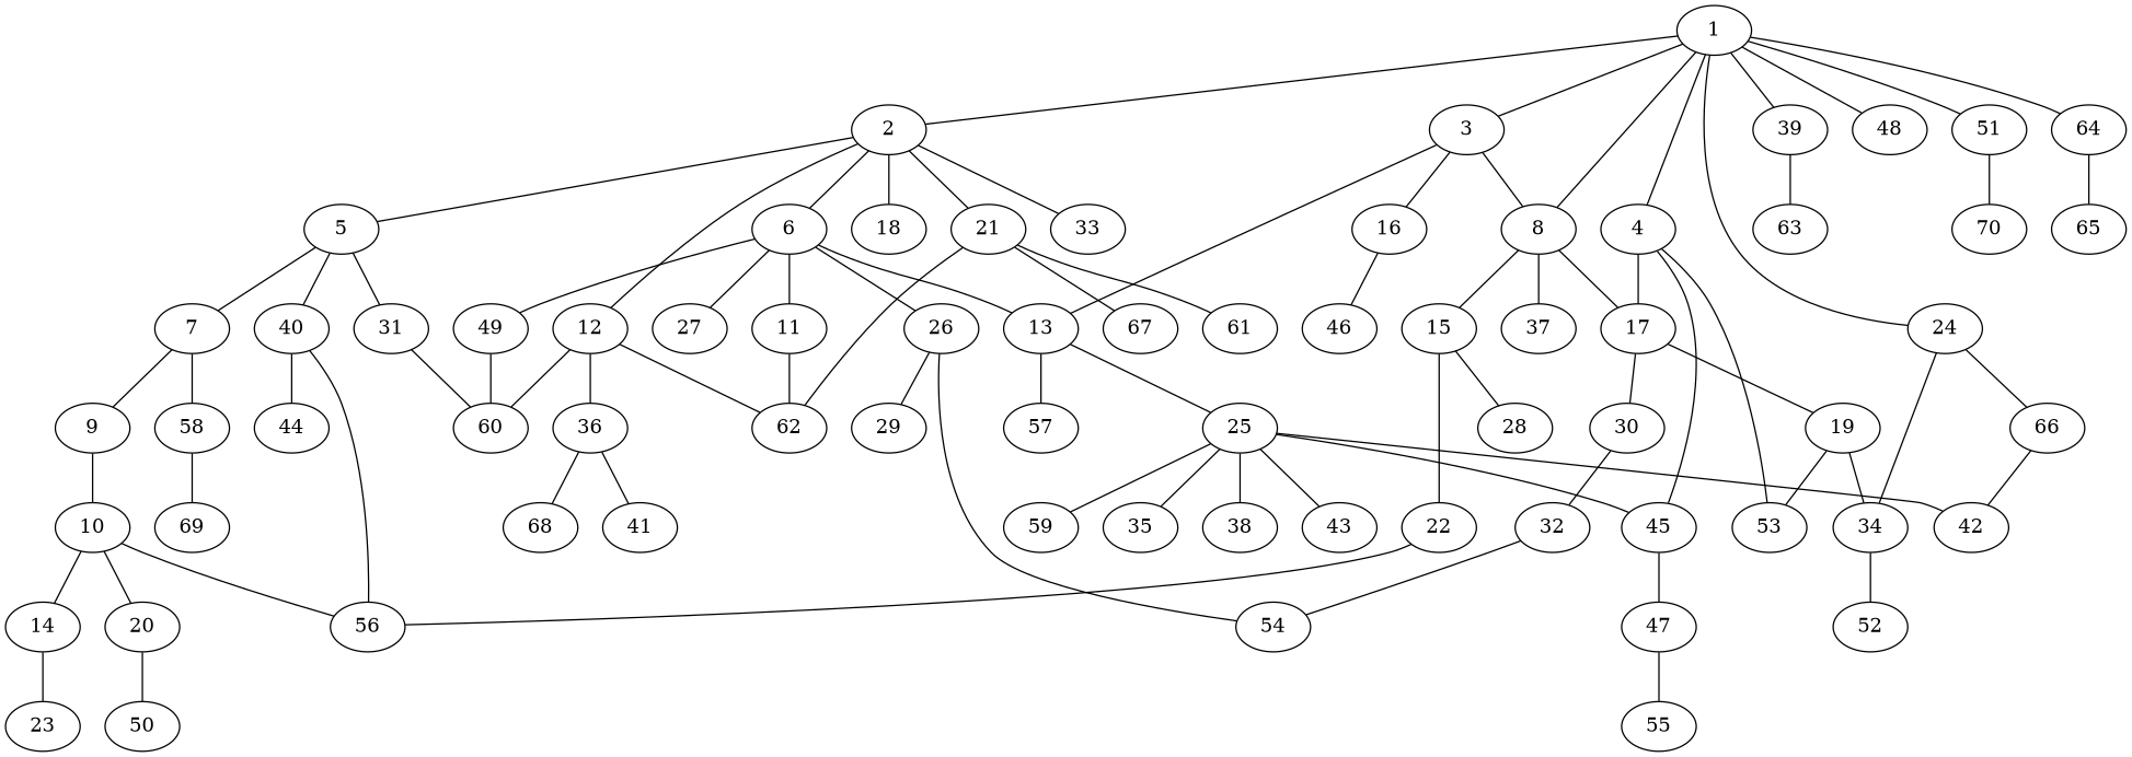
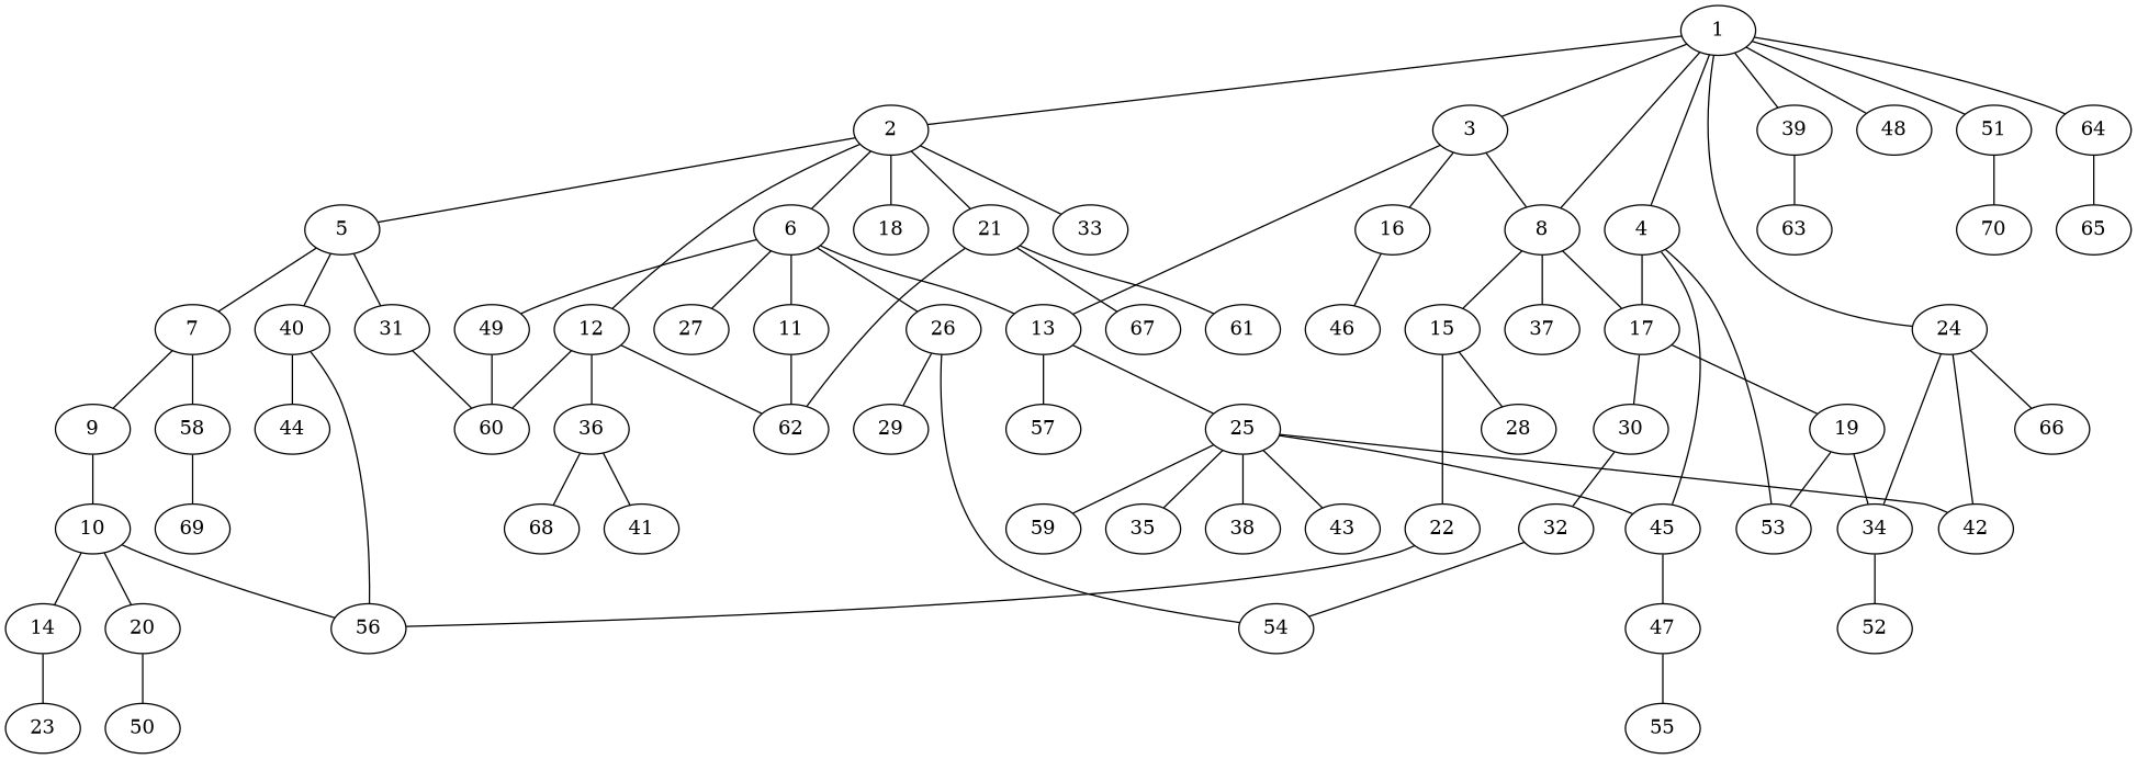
  graph {
    1
    2
    3
    4
    8
    24
    39
    48
    51
    64
    5
    6
    12
    18
    21
    33
    13
    16
    17
    53
    45
    15
    37
    34
    42
    66
    63
    70
    65
    7
    31
    40
    11
    26
    27
    49
    62
    36
    60
    61
    67
    57
    25
    46
    19
    30
    22
    28
    35
    38
    43
    59
    52
    9
    58
    56
    44
    29
    54
    41
    68
    32
    10
    69
    14
    20
    47
    23
    50
    55
    1 -- 2
    1 -- 3
    1 -- 4
    1 -- 8
    1 -- 24
    1 -- 39
    1 -- 48
    1 -- 51
    1 -- 64
    2 -- 5
    2 -- 6
    2 -- 12
    2 -- 18
    2 -- 21
    2 -- 33
    3 -- 8
    3 -- 13
    3 -- 16
    4 -- 17
    4 -- 53
    4 -- 45
    8 -- 17
    8 -- 15
    8 -- 37
    24 -- 34
-   66 -- 42
+   24 -- 42
    24 -- 66
    39 -- 63
    51 -- 70
    64 -- 65
    5 -- 7
    5 -- 31
    5 -- 40
    6 -- 13
    6 -- 11
    6 -- 26
    6 -- 27
    6 -- 49
    12 -- 62
    12 -- 36
    12 -- 60
    21 -- 62
    21 -- 61
    21 -- 67
    13 -- 57
    13 -- 25
    16 -- 46
    17 -- 19
    17 -- 30
    45 -- 47
    15 -- 22
    15 -- 28
    34 -- 52
    7 -- 9
    7 -- 58
    31 -- 60
    40 -- 56
    40 -- 44
    11 -- 62
    26 -- 29
    26 -- 54
    49 -- 60
    36 -- 41
    36 -- 68
    25 -- 45
    25 -- 42
    25 -- 35
    25 -- 38
    25 -- 43
    25 -- 59
    19 -- 53
    19 -- 34
    30 -- 32
    22 -- 56
    9 -- 10
    58 -- 69
    32 -- 54
    10 -- 56
    10 -- 14
    10 -- 20
    14 -- 23
    20 -- 50
    47 -- 55
  }
